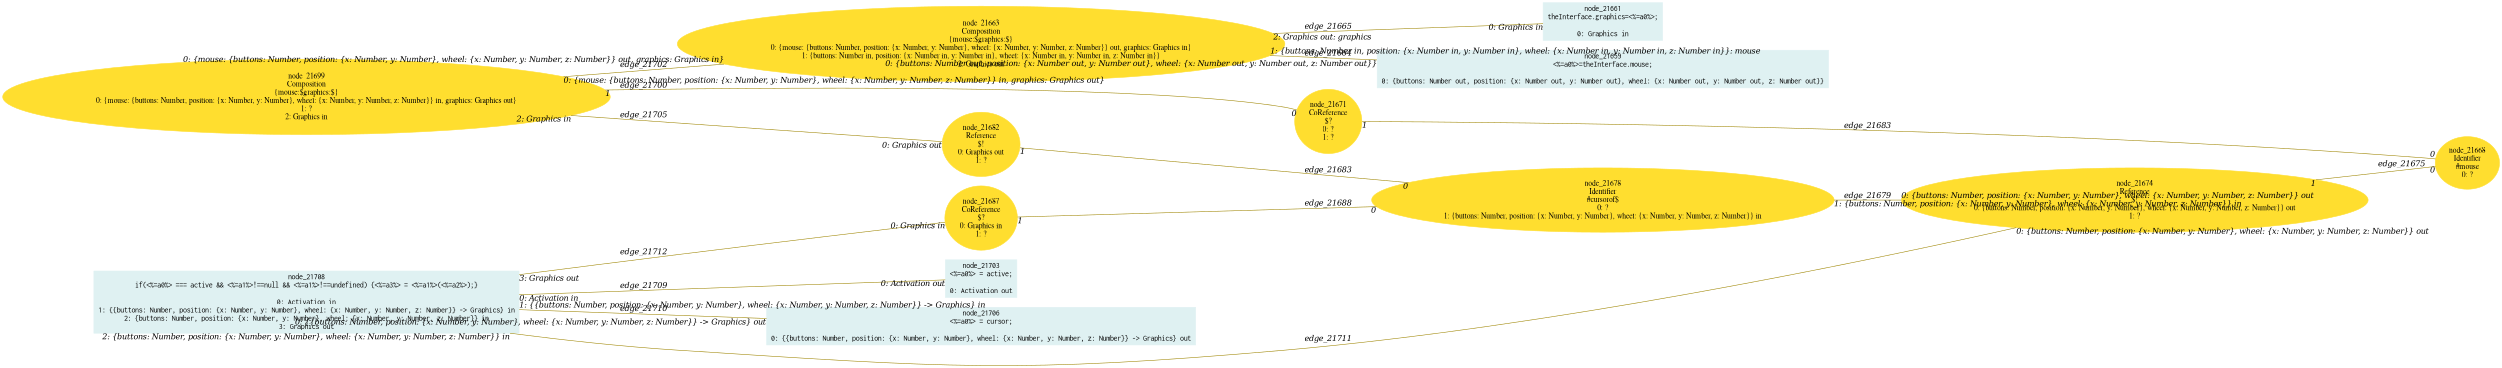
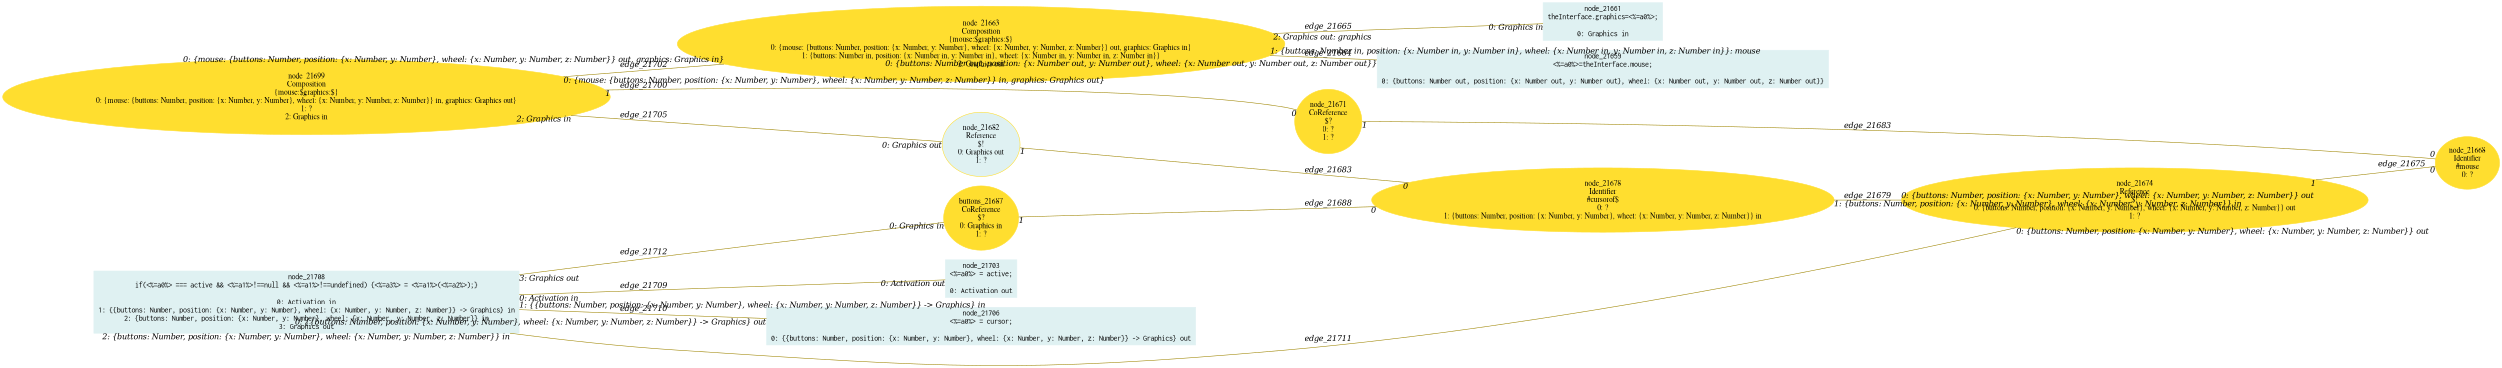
  digraph {
    rankdir=LR
    node [color="#ffde2f" fontname=Times shape=ellipse style=filled]
    edge [arrowHead=none arrowsize=1 color="#9d8400" dir=none fontname="Times-Italic" headlabel=0 taillabel=1]
    n1 [color="#dff1f2" fontname=Courier label="node_21659\n<%=a0%>=theInterface.mouse;\n\n0: {buttons: Number out, position: {x: Number out, y: Number out}, wheel: {x: Number out, y: Number out, z: Number out}}" shape=box]
    n2 [color="#dff1f2" fontname=Courier label="node_21661\ntheInterface.graphics=<%=a0%>;\n\n0: Graphics in" shape=box]
    n3 [label="node_21663\nComposition\n{mouse:$graphics:$}\n0: {mouse: {buttons: Number, position: {x: Number, y: Number}, wheel: {x: Number, y: Number, z: Number}} out, graphics: Graphics in}\n1: {buttons: Number in, position: {x: Number in, y: Number in}, wheel: {x: Number in, y: Number in, z: Number in}}\n2: Graphics out"]
    n4 [label="node_21668\nIdentifier\n#mouse\n0: ?"]
    n5 [label="node_21671\nCoReference\n$?\n0: ?\n1: ?"]
    n6 [label="node_21674\nReference\n$!\n0: {buttons: Number, position: {x: Number, y: Number}, wheel: {x: Number, y: Number, z: Number}} out\n1: ?"]
    n7 [label="node_21678\nIdentifier\n#cursorof$\n0: ?\n1: {buttons: Number, position: {x: Number, y: Number}, wheel: {x: Number, y: Number, z: Number}} in"]
-   n8 [label="node_21682\nReference\n$!\n0: Graphics out\n1: ?"]
-   n9 [label="node_21687\nCoReference\n$?\n0: Graphics in\n1: ?"]
+   n8 [label="node_21682\nReference\n$!\n0: Graphics out\n1: ?" fillcolor="#dff1f2"]
+   n9 [label="buttons_21687\nCoReference\n$?\n0: Graphics in\n1: ?"]
    n10 [label="node_21699\nComposition\n{mouse:$graphics:$}\n0: {mouse: {buttons: Number, position: {x: Number, y: Number}, wheel: {x: Number, y: Number, z: Number}} in, graphics: Graphics out}\n1: ?\n2: Graphics in"]
    n11 [color="#dff1f2" fontname=Courier label="node_21703\n<%=a0%> = active;\n\n0: Activation out" shape=box]
    n12 [color="#dff1f2" fontname=Courier label="node_21706\n<%=a0%> = cursor;\n\n0: {{buttons: Number, position: {x: Number, y: Number}, wheel: {x: Number, y: Number, z: Number}} -> Graphics} out" shape=box]
    n13 [color="#dff1f2" fontname=Courier label="node_21708\nif(<%=a0%> === active && <%=a1%>!==null && <%=a1%>!==undefined) {<%=a3%> = <%=a1%>(<%=a2%>);}\n\n0: Activation in\n1: {{buttons: Number, position: {x: Number, y: Number}, wheel: {x: Number, y: Number, z: Number}} -> Graphics} in\n2: {buttons: Number, position: {x: Number, y: Number}, wheel: {x: Number, y: Number, z: Number}} in\n3: Graphics out" shape=box]
    n3 -> n1 [headlabel="0: {buttons: Number out, position: {x: Number out, y: Number out}, wheel: {x: Number out, y: Number out, z: Number out}}" label=edge_21664 taillabel="1: {buttons: Number in, position: {x: Number in, y: Number in}, wheel: {x: Number in, y: Number in, z: Number in}}: mouse"]
    n3 -> n2 [headlabel="0: Graphics in" label=edge_21665 taillabel="2: Graphics out: graphics"]
    n5 -> n4 [label=edge_21683]
    n6 -> n4 [label=edge_21675]
    n7 -> n6 [headlabel="0: {buttons: Number, position: {x: Number, y: Number}, wheel: {x: Number, y: Number, z: Number}} out" label=edge_21679 taillabel="1: {buttons: Number, position: {x: Number, y: Number}, wheel: {x: Number, y: Number, z: Number}} in"]
    n8 -> n7 [label=edge_21683]
    n9 -> n7 [label=edge_21688]
    n10 -> n3 [headlabel="0: {mouse: {buttons: Number, position: {x: Number, y: Number}, wheel: {x: Number, y: Number, z: Number}} out, graphics: Graphics in}" label=edge_21702 taillabel="0: {mouse: {buttons: Number, position: {x: Number, y: Number}, wheel: {x: Number, y: Number, z: Number}} in, graphics: Graphics out}"]
    n10 -> n5 [label=edge_21700]
    n10 -> n8 [headlabel="0: Graphics out" label=edge_21705 taillabel="2: Graphics in"]
    n13 -> n6 [headlabel="0: {buttons: Number, position: {x: Number, y: Number}, wheel: {x: Number, y: Number, z: Number}} out" label=edge_21711 taillabel="2: {buttons: Number, position: {x: Number, y: Number}, wheel: {x: Number, y: Number, z: Number}} in"]
    n13 -> n9 [headlabel="0: Graphics in" label=edge_21712 taillabel="3: Graphics out"]
    n13 -> n11 [headlabel="0: Activation out" label=edge_21709 taillabel="0: Activation in"]
    n13 -> n12 [headlabel="0: {{buttons: Number, position: {x: Number, y: Number}, wheel: {x: Number, y: Number, z: Number}} -> Graphics} out" label=edge_21710 taillabel="1: {{buttons: Number, position: {x: Number, y: Number}, wheel: {x: Number, y: Number, z: Number}} -> Graphics} in"]
  }
